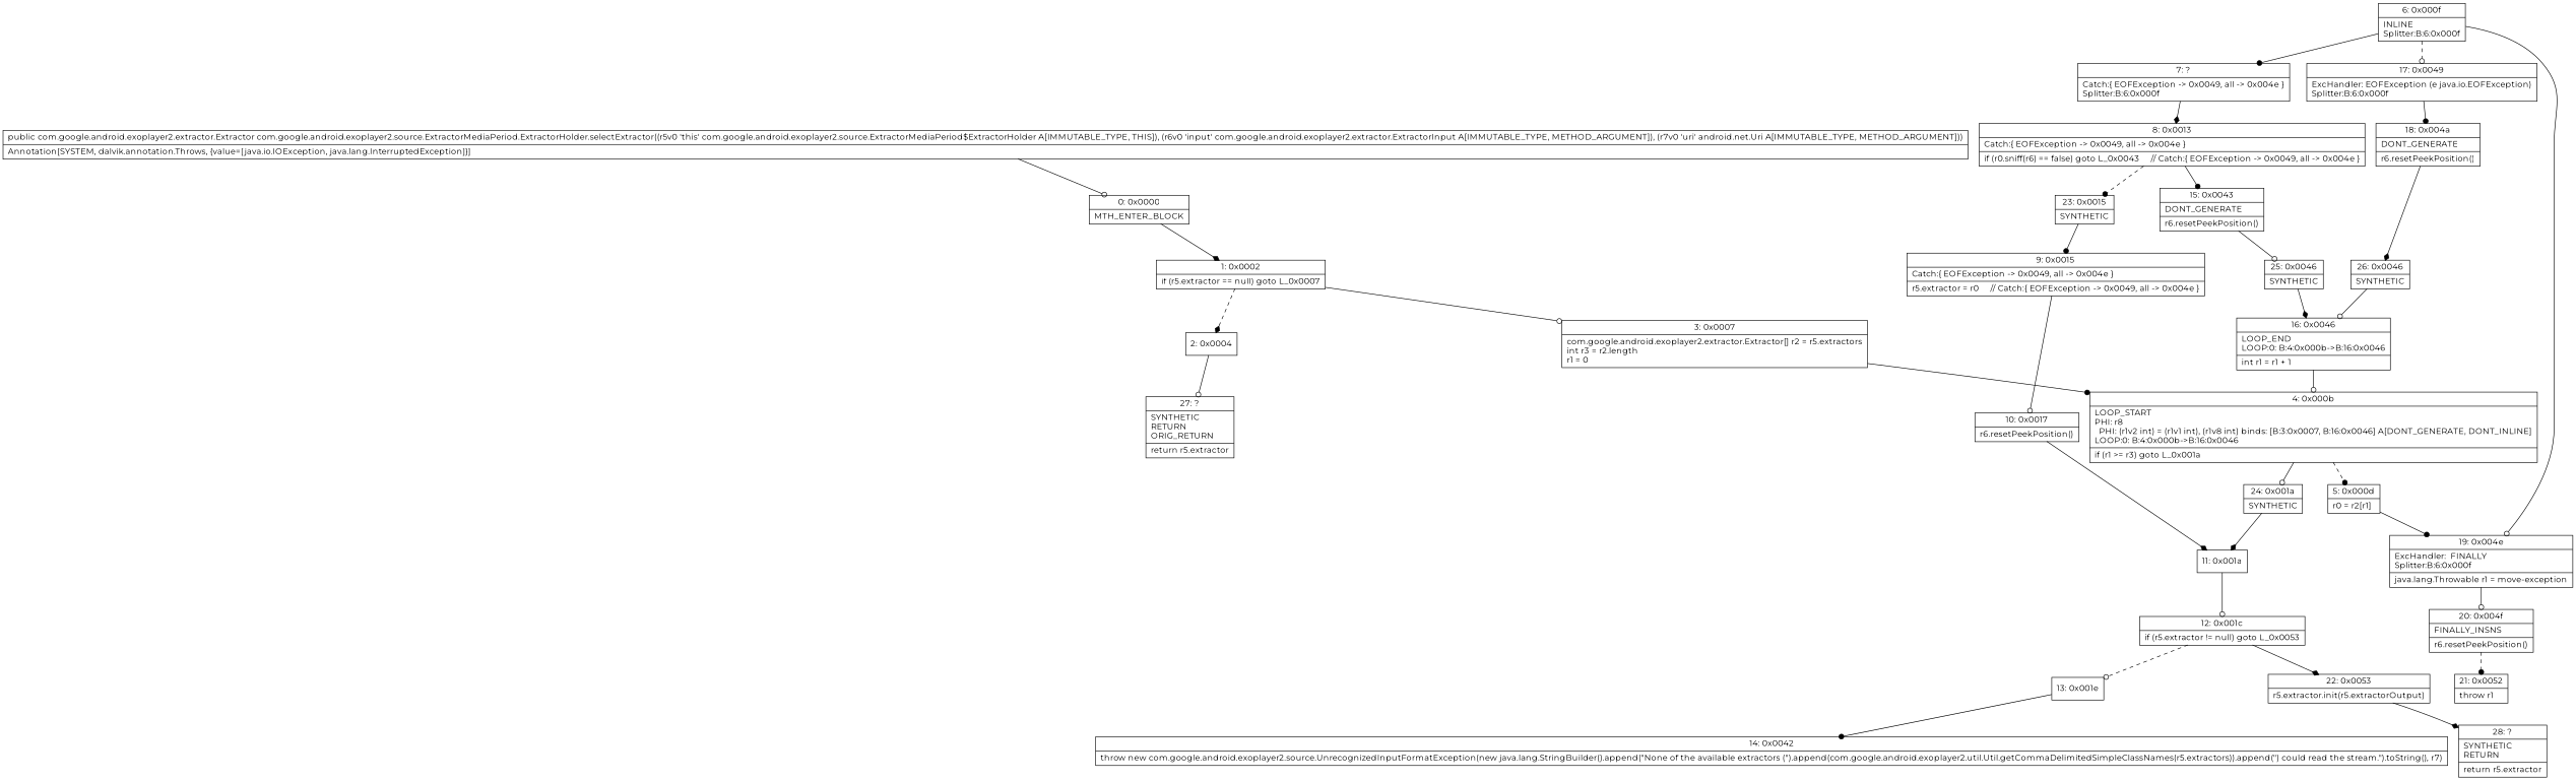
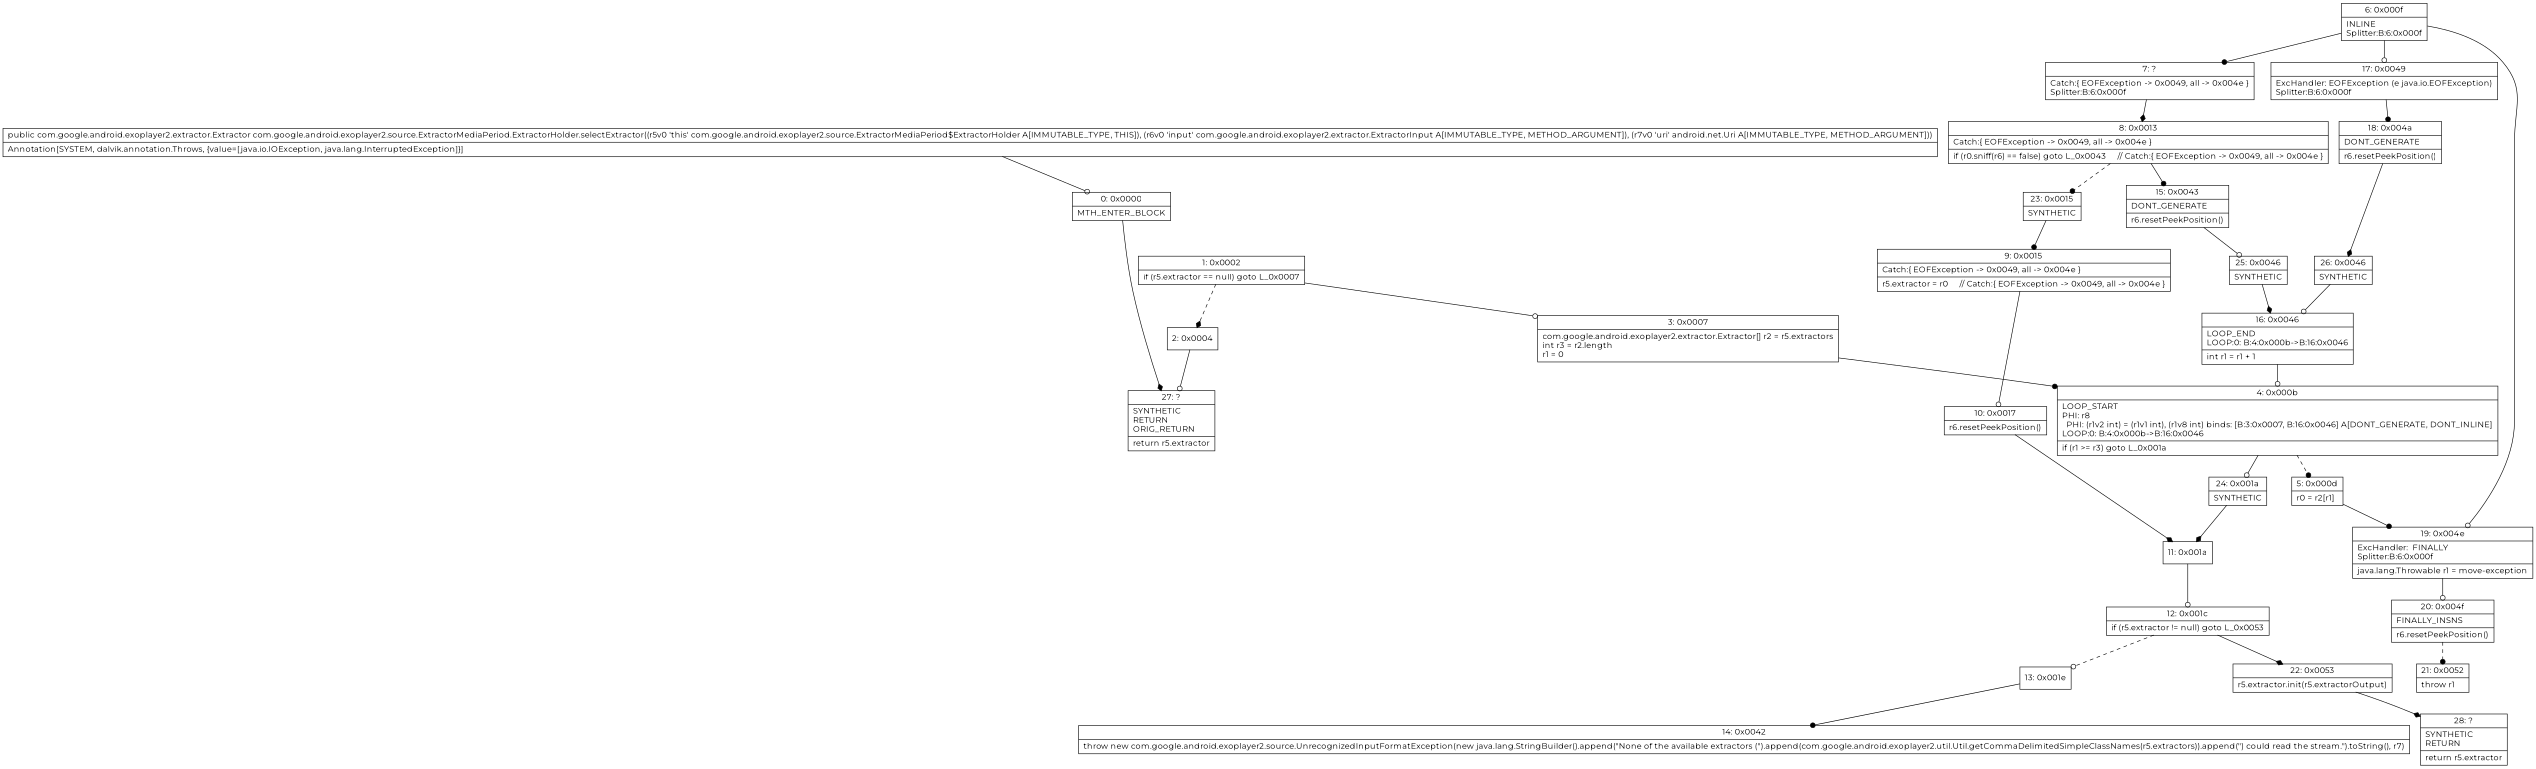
  digraph {
    fontname=Montserrat
    node [fontname=Montserrat shape=record]
    edge [arrowhead=odot fontname=Montserrat]
    n1 [label="{0\:\ 0x0000|MTH_ENTER_BLOCK\l}"]
    n2 [label="{1\:\ 0x0002|if (r5.extractor == null) goto L_0x0007\l}"]
    n3 [label="{2\:\ 0x0004}"]
    n4 [label="{3\:\ 0x0007|com.google.android.exoplayer2.extractor.Extractor[] r2 = r5.extractors\lint r3 = r2.length\lr1 = 0\l}"]
    n5 [label="{27\:\ ?|SYNTHETIC\lRETURN\lORIG_RETURN\l|return r5.extractor\l}"]
    n6 [label="{4\:\ 0x000b|LOOP_START\lPHI: r8 \l  PHI: (r1v2 int) = (r1v1 int), (r1v8 int) binds: [B:3:0x0007, B:16:0x0046] A[DONT_GENERATE, DONT_INLINE]\lLOOP:0: B:4:0x000b\-\>B:16:0x0046\l|if (r1 \>= r3) goto L_0x001a\l}"]
    n7 [label="{5\:\ 0x000d|r0 = r2[r1]\l}"]
    n8 [label="{24\:\ 0x001a|SYNTHETIC\l}"]
    n9 [label="{19\:\ 0x004e|ExcHandler:  FINALLY\lSplitter:B:6:0x000f\l|java.lang.Throwable r1 = move\-exception\l}"]
    n10 [label="{11\:\ 0x001a}"]
    n11 [label="{6\:\ 0x000f|INLINE\lSplitter:B:6:0x000f\l}"]
    n12 [label="{7\:\ ?|Catch:\{ EOFException \-\> 0x0049, all \-\> 0x004e \}\lSplitter:B:6:0x000f\l}"]
    n13 [label="{17\:\ 0x0049|ExcHandler: EOFException (e java.io.EOFException)\lSplitter:B:6:0x000f\l}"]
    n14 [label="{8\:\ 0x0013|Catch:\{ EOFException \-\> 0x0049, all \-\> 0x004e \}\l|if (r0.sniff(r6) == false) goto L_0x0043     \/\/ Catch:\{ EOFException \-\> 0x0049, all \-\> 0x004e \}\l}"]
    n15 [label="{18\:\ 0x004a|DONT_GENERATE\l|r6.resetPeekPosition()\l}"]
    n16 [label="{20\:\ 0x004f|FINALLY_INSNS\l|r6.resetPeekPosition()\l}"]
    n17 [label="{15\:\ 0x0043|DONT_GENERATE\l|r6.resetPeekPosition()\l}"]
    n18 [label="{23\:\ 0x0015|SYNTHETIC\l}"]
    n19 [label="{25\:\ 0x0046|SYNTHETIC\l}"]
    n20 [label="{9\:\ 0x0015|Catch:\{ EOFException \-\> 0x0049, all \-\> 0x004e \}\l|r5.extractor = r0     \/\/ Catch:\{ EOFException \-\> 0x0049, all \-\> 0x004e \}\l}"]
    n21 [label="{10\:\ 0x0017|r6.resetPeekPosition()\l}"]
    n22 [label="{12\:\ 0x001c|if (r5.extractor != null) goto L_0x0053\l}"]
    n23 [label="{13\:\ 0x001e}"]
    n24 [label="{22\:\ 0x0053|r5.extractor.init(r5.extractorOutput)\l}"]
    n25 [label="{14\:\ 0x0042|throw new com.google.android.exoplayer2.source.UnrecognizedInputFormatException(new java.lang.StringBuilder().append(\"None of the available extractors (\").append(com.google.android.exoplayer2.util.Util.getCommaDelimitedSimpleClassNames(r5.extractors)).append(\") could read the stream.\").toString(), r7)\l}"]
    n26 [label="{28\:\ ?|SYNTHETIC\lRETURN\l|return r5.extractor\l}"]
    n27 [label="{16\:\ 0x0046|LOOP_END\lLOOP:0: B:4:0x000b\-\>B:16:0x0046\l|int r1 = r1 + 1\l}"]
    n28 [label="{26\:\ 0x0046|SYNTHETIC\l}"]
    n29 [label="{21\:\ 0x0052|throw r1\l}"]
    n30 [label="{public com.google.android.exoplayer2.extractor.Extractor com.google.android.exoplayer2.source.ExtractorMediaPeriod.ExtractorHolder.selectExtractor((r5v0 'this' com.google.android.exoplayer2.source.ExtractorMediaPeriod$ExtractorHolder A[IMMUTABLE_TYPE, THIS]), (r6v0 'input' com.google.android.exoplayer2.extractor.ExtractorInput A[IMMUTABLE_TYPE, METHOD_ARGUMENT]), (r7v0 'uri' android.net.Uri A[IMMUTABLE_TYPE, METHOD_ARGUMENT]))  | Annotation[SYSTEM, dalvik.annotation.Throws, \{value=[java.io.IOException, java.lang.InterruptedException]\}]\l}"]
-   n1 -> n2 [arrowhead=diamond]
+   n1 -> n5 [arrowhead=diamond]
    n2 -> n3 [arrowhead=diamond style=dashed]
    n2 -> n4
    n3 -> n5
    n4 -> n6 [arrowhead=dot]
    n6 -> n7 [arrowhead=dot style=dashed]
    n6 -> n8
    n7 -> n9 [arrowhead=dot]
    n8 -> n10 [arrowhead=diamond]
    n9 -> n16
    n10 -> n22
    n11 -> n9
    n11 -> n12 [arrowhead=dot]
-   n11 -> n13 [style=dashed]
+   n11 -> n13
    n12 -> n14 [arrowhead=diamond]
    n13 -> n15 [arrowhead=dot]
    n14 -> n17 [arrowhead=dot]
    n14 -> n18 [arrowhead=dot style=dashed]
    n15 -> n28 [arrowhead=diamond]
    n16 -> n29 [arrowhead=dot style=dashed]
    n17 -> n19
    n18 -> n20 [arrowhead=dot]
    n19 -> n27 [arrowhead=diamond]
    n20 -> n21
    n21 -> n10 [arrowhead=diamond]
    n22 -> n23 [style=dashed]
    n22 -> n24 [arrowhead=diamond]
    n23 -> n25 [arrowhead=dot]
    n24 -> n26 [arrowhead=diamond]
    n27 -> n6
    n28 -> n27
    n30 -> n1
  }
